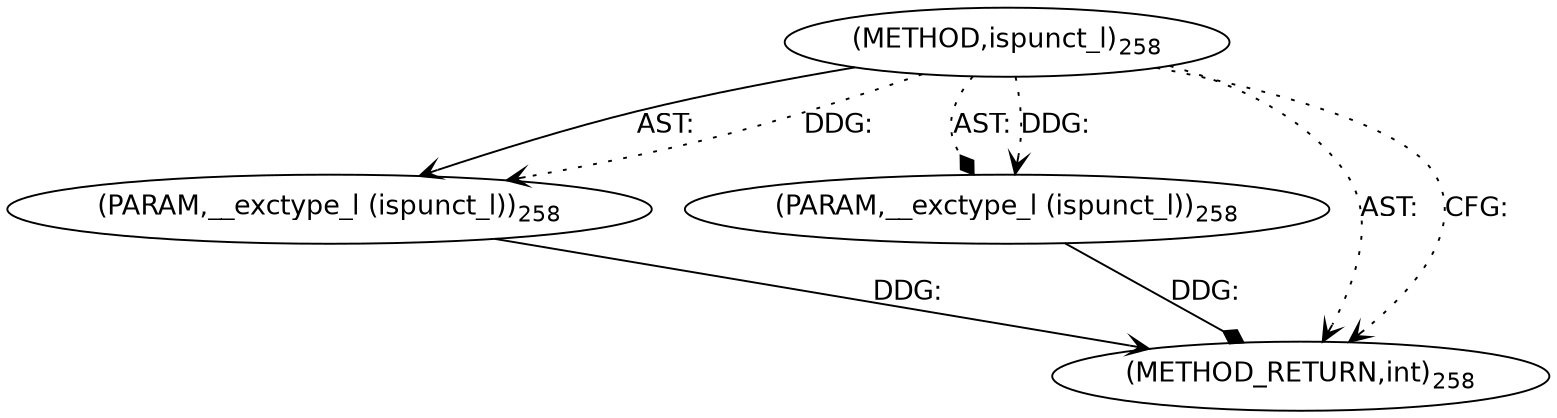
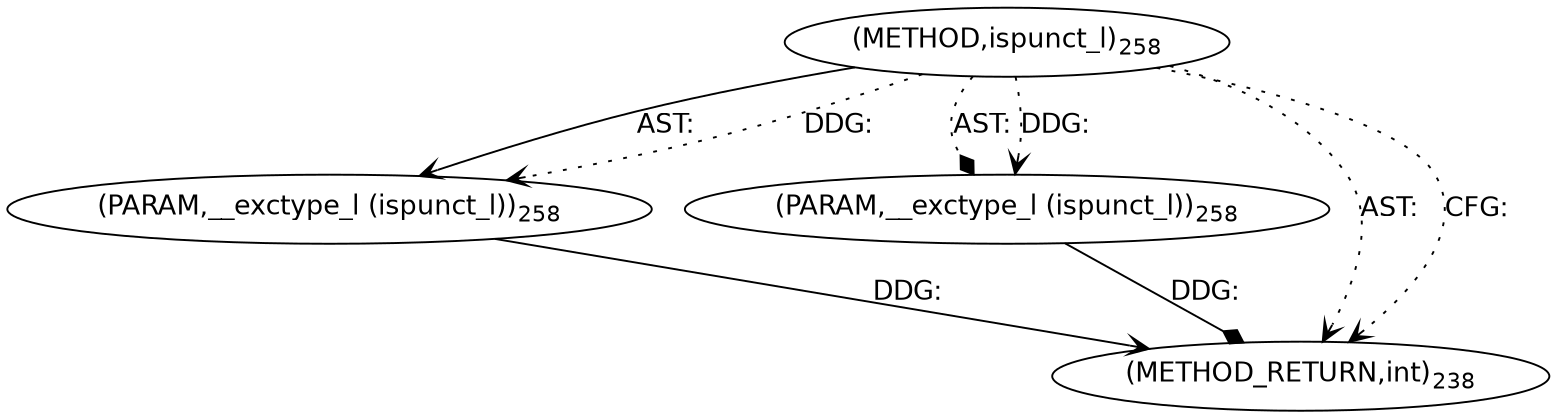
  digraph {
    fontname="DejaVu Sans"
    node [fontname="DejaVu Sans"]
    edge [style=dotted arrowhead=vee fontname="DejaVu Sans"]
    n1 [label=<(METHOD,ispunct_l)<SUB>258</SUB>>]
    n2 [label=<(PARAM,__exctype_l (ispunct_l))<SUB>258</SUB>>]
    n3 [label=<(PARAM,__exctype_l (ispunct_l))<SUB>258</SUB>>]
-   n4 [label=<(METHOD_RETURN,int)<SUB>258</SUB>>]
+   n4 [label=<(METHOD_RETURN,int)<SUB>238</SUB>>]
    n1 -> n2 [label="AST: " style=solid]
    n1 -> n2 [label="DDG: "]
    n1 -> n3 [label="AST: " arrowhead=diamond]
    n1 -> n3 [label="DDG: "]
    n1 -> n4 [label="AST: "]
    n1 -> n4 [label="CFG: "]
    n2 -> n4 [label="DDG: " style=solid]
    n3 -> n4 [label="DDG: " style=solid arrowhead=diamond]
  }
